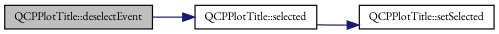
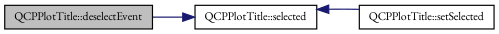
  digraph {
    fontname="EB Garamond"
    rankdir=LR
    node [color=black fillcolor=white fontname="EB Garamond" fontsize=10 shape=record style=filled]
    edge [color=midnightblue fontname="EB Garamond" fontsize=10 labelfontname=Helvetica labelfontsize=10 style=solid]
    n1 [fillcolor=grey75 fontcolor=black height=0.2 label="QCPPlotTitle::deselectEvent" width=0.4]
    n2 [height=0.2 label="QCPPlotTitle::selected" width=0.4]
    n3 [height=0.2 label="QCPPlotTitle::setSelected" width=0.4]
    n1 -> n2
-   n2 -> n3
+   n3 -> n2
  }
